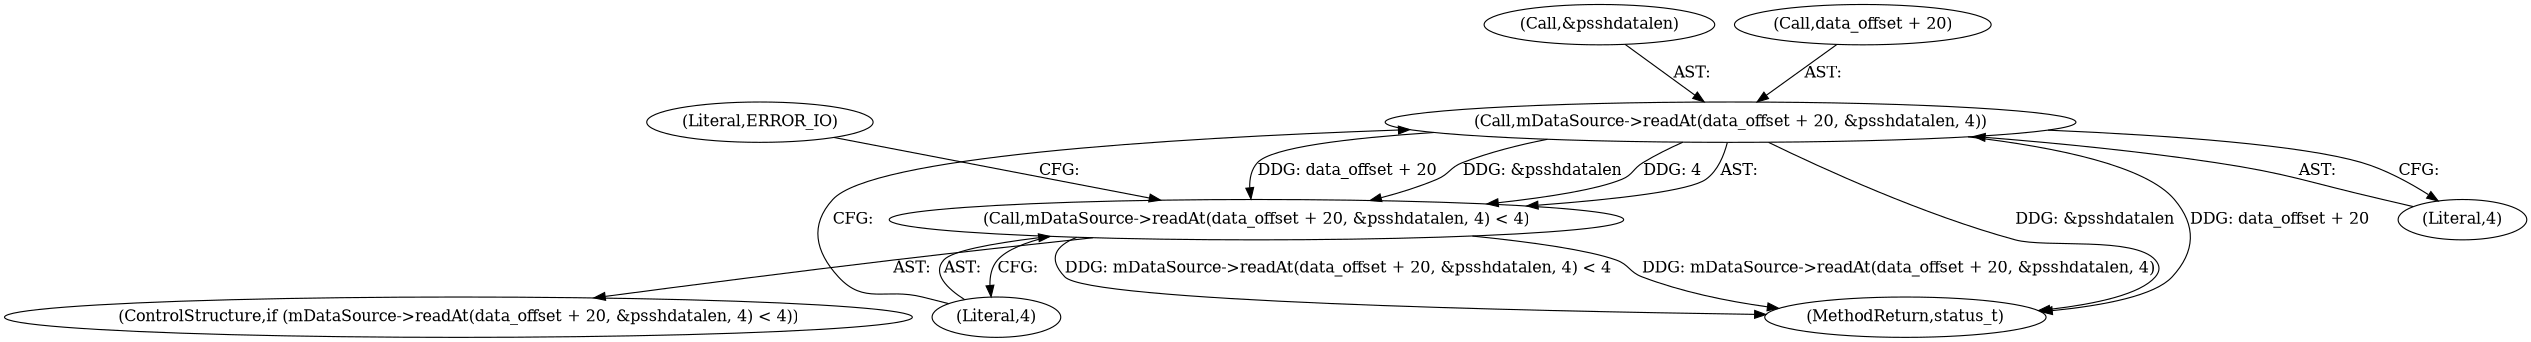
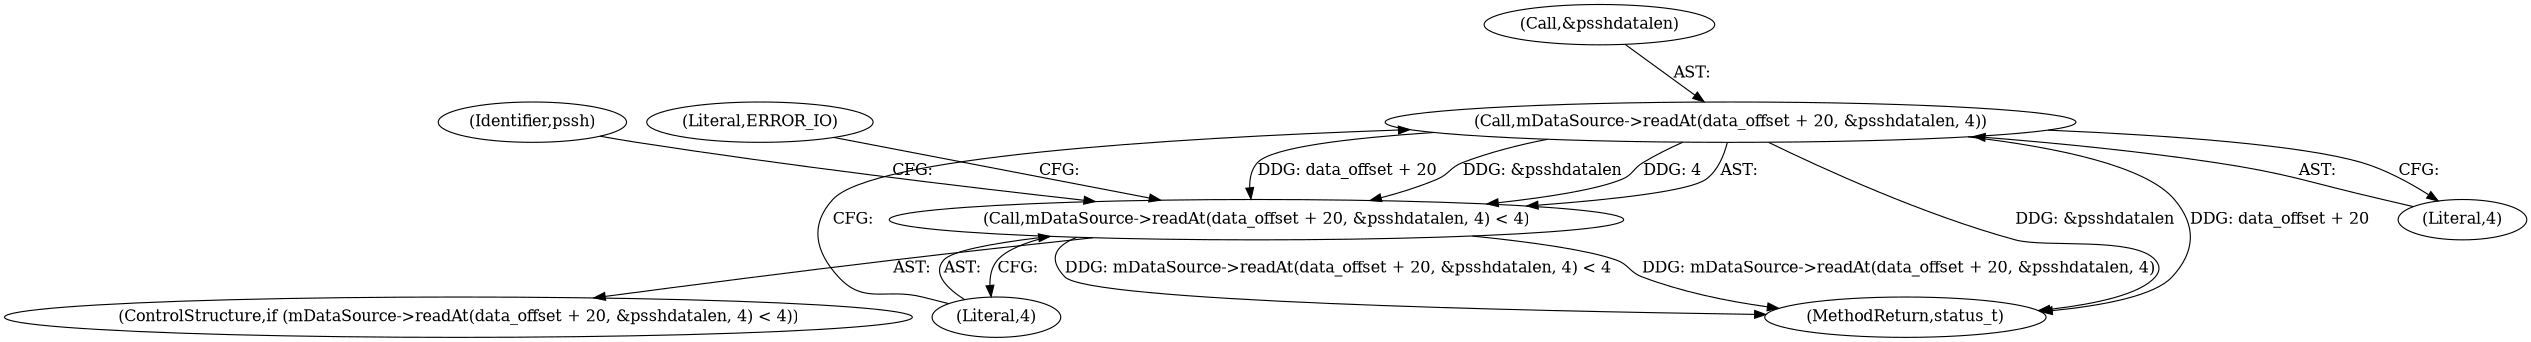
  digraph {
    n1 [label="(Call,mDataSource->readAt(data_offset + 20, &psshdatalen, 4))"]
    n2 [label="(Call,mDataSource->readAt(data_offset + 20, &psshdatalen, 4) < 4)"]
    n3 [label="(Literal,4)"]
    n4 [label="(MethodReturn,status_t)"]
    n5 [label="(ControlStructure,if (mDataSource->readAt(data_offset + 20, &psshdatalen, 4) < 4))"]
    n6 [label="(Literal,4)"]
    n7 [label="(Call,&psshdatalen)"]
-   n9 [label="(Call,data_offset + 20)"]
+   n8 [label="(Identifier,pssh)"]
    n10 [label="(Literal,ERROR_IO)"]
    n1 -> n2 [label="AST: "]
    n1 -> n2 [label="DDG: data_offset + 20"]
    n1 -> n2 [label="DDG: &psshdatalen"]
    n1 -> n2 [label="DDG: 4"]
    n1 -> n3 [label="CFG: "]
    n1 -> n4 [label="DDG: &psshdatalen"]
    n1 -> n4 [label="DDG: data_offset + 20"]
    n2 -> n4 [label="DDG: mDataSource->readAt(data_offset + 20, &psshdatalen, 4)"]
    n2 -> n4 [label="DDG: mDataSource->readAt(data_offset + 20, &psshdatalen, 4) < 4"]
    n2 -> n5 [label="AST: "]
    n2 -> n6 [label="CFG: "]
    n3 -> n1 [label="AST: "]
    n6 -> n1 [label="CFG: "]
    n6 -> n2 [label="AST: "]
    n7 -> n1 [label="AST: "]
-   n9 -> n1 [label="AST: "]
+   n8 -> n2 [label="CFG: "]
    n10 -> n2 [label="CFG: "]
  }
